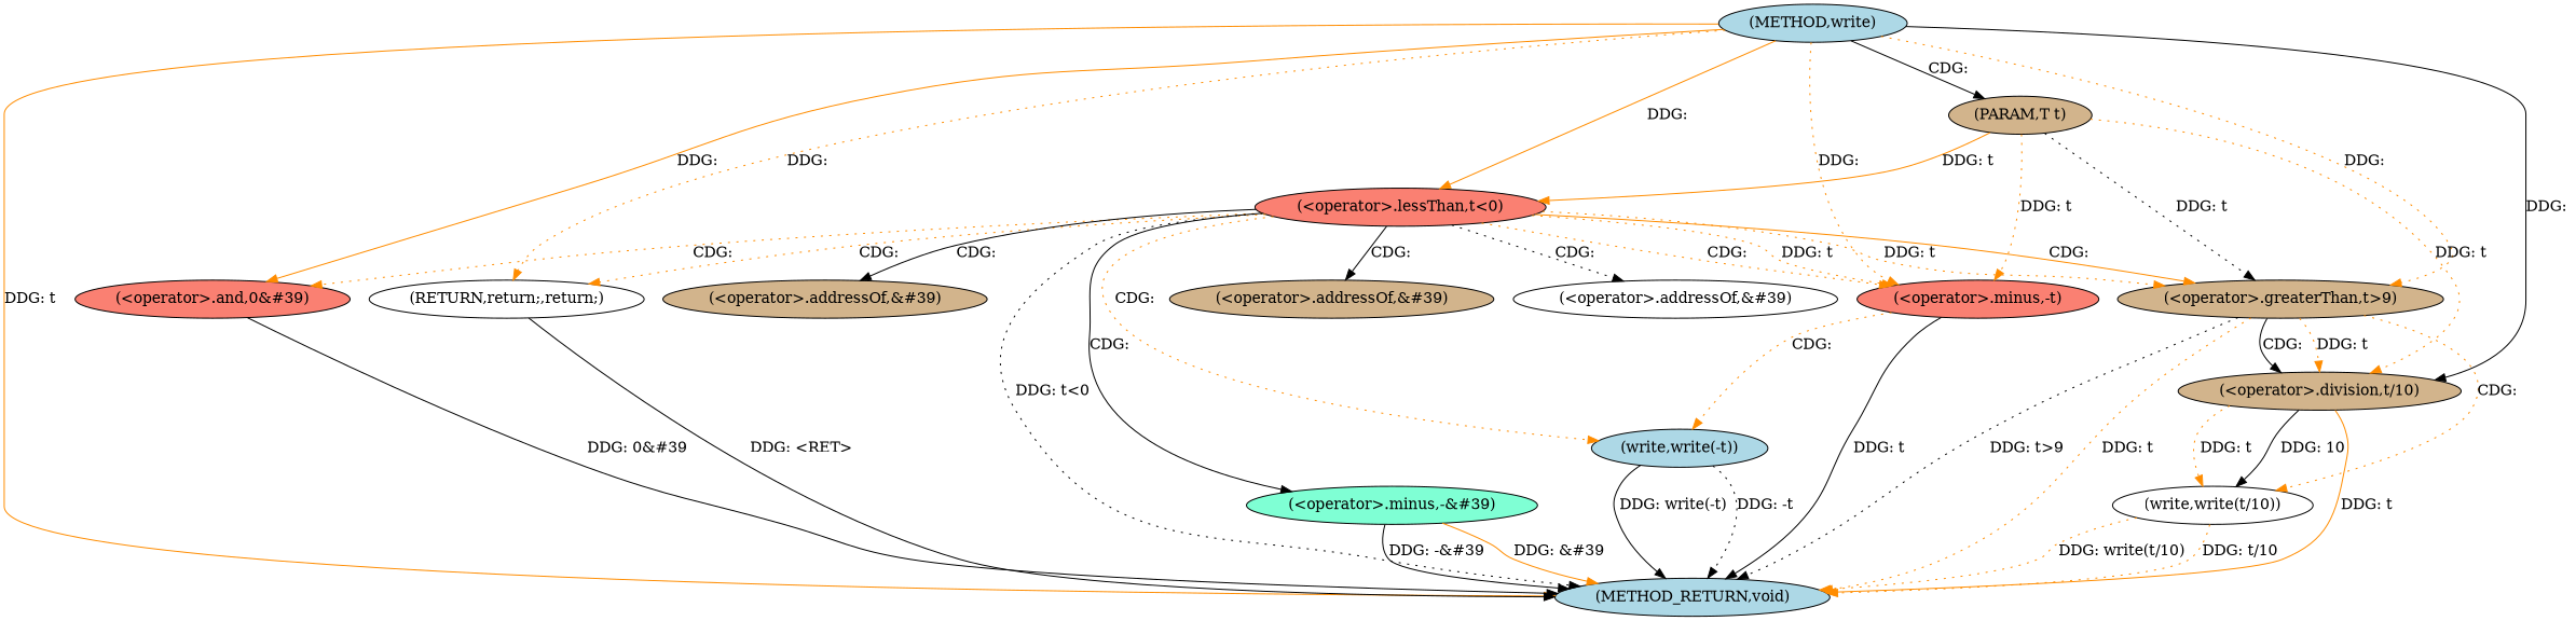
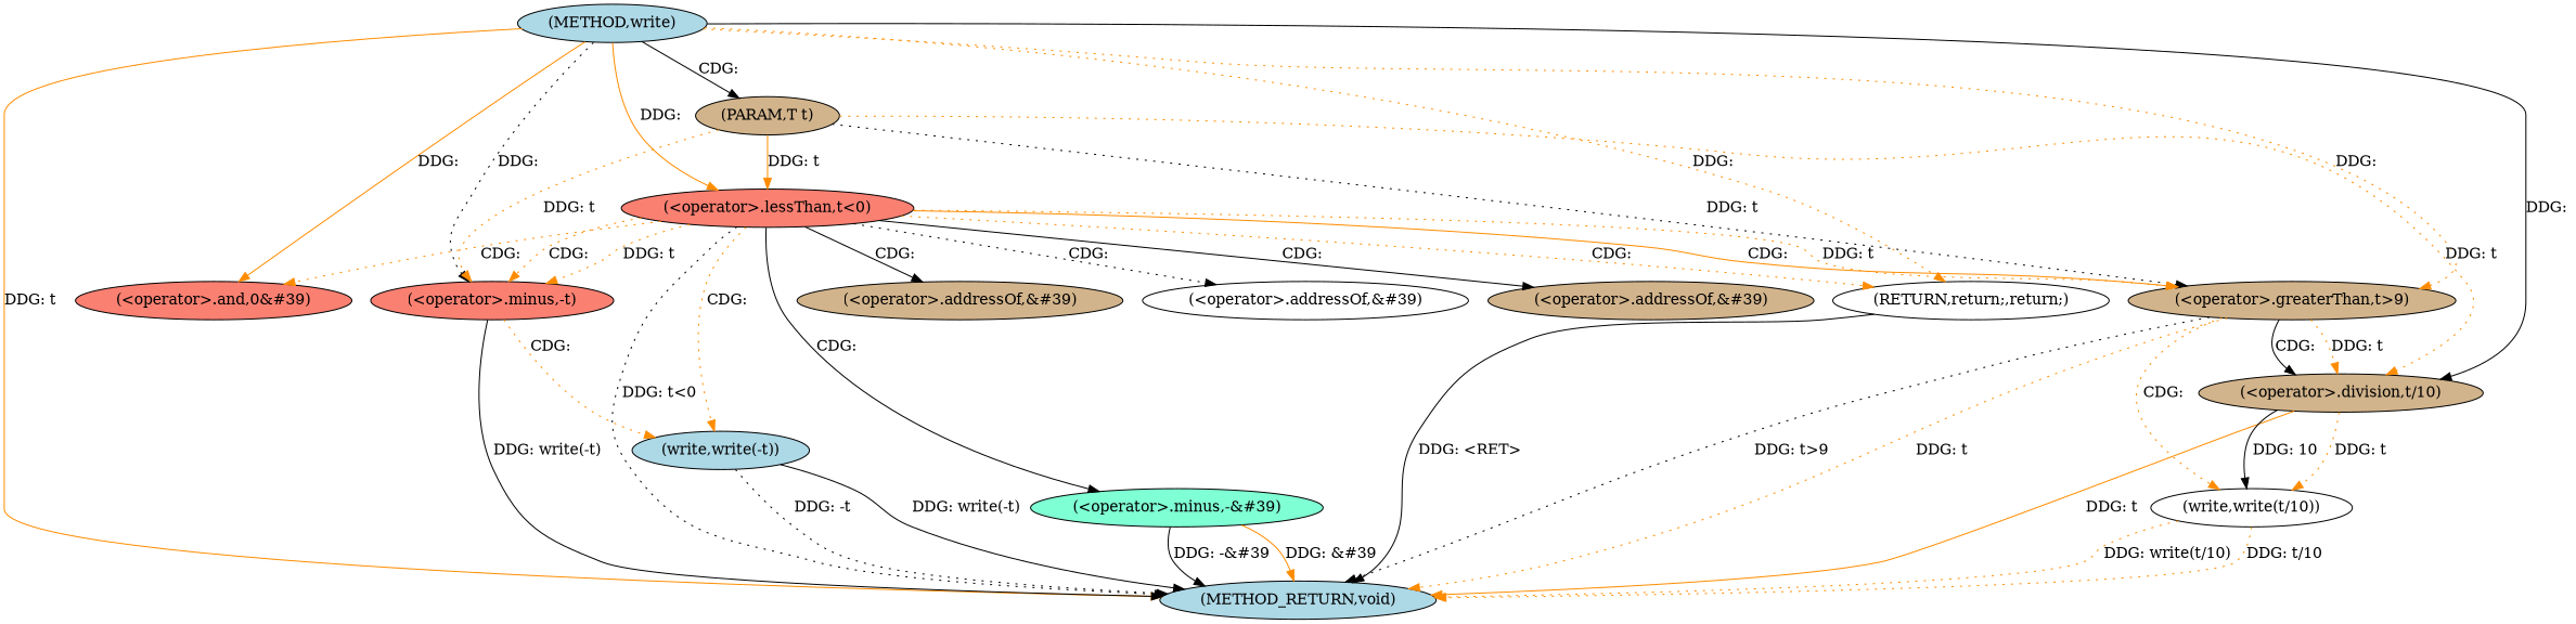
  digraph {
    node [fillcolor=tan style=filled]
    edge [color=darkorange style=dotted]
    n1 [fillcolor=lightblue label="(METHOD,write)"]
    n2 [label="(PARAM,T t)"]
    n3 [fillcolor=salmon label="(<operator>.and,0&#39)"]
    n4 [fillcolor=salmon label="(<operator>.lessThan,t<0)"]
    n5 [label="(<operator>.greaterThan,t>9)"]
    n6 [fillcolor=white label="(RETURN,return;,return;)"]
    n7 [label="(<operator>.division,t/10)"]
    n8 [fillcolor=salmon label="(<operator>.minus,-t)"]
    n9 [fillcolor=lightblue label="(METHOD_RETURN,void)"]
    n10 [fillcolor=aquamarine label="(<operator>.minus,-&#39)"]
    n11 [fillcolor=lightblue label="(write,write(-t))"]
    n12 [label="(<operator>.addressOf,&#39)"]
    n13 [fillcolor=white label="(<operator>.addressOf,&#39)"]
    n14 [label="(<operator>.addressOf,&#39)"]
    n15 [fillcolor=white label="(write,write(t/10))"]
    n1 -> n2 [color=black label="CDG: " style=solid]
    n1 -> n3 [label="DDG: " style=solid]
    n1 -> n4 [label="DDG: " style=solid]
    n1 -> n5 [label="DDG: "]
    n1 -> n6 [label="DDG: "]
    n1 -> n7 [color=black label="DDG: " style=solid]
-   n1 -> n8 [label="DDG: "]
+   n1 -> n8 [color=black label="DDG: "]
    n1 -> n9 [label="DDG: t" style=solid]
    n2 -> n4 [label="DDG: t" style=solid]
    n2 -> n5 [color=black label="DDG: t"]
    n2 -> n7 [label="DDG: t"]
    n2 -> n8 [label="DDG: t"]
-   n3 -> n9 [color=black label="DDG: 0&#39" style=solid]
    n4 -> n3 [label="CDG: "]
    n4 -> n5 [label="DDG: t"]
    n4 -> n5 [label="CDG: " style=solid]
    n4 -> n6 [label="CDG: "]
    n4 -> n8 [label="DDG: t"]
    n4 -> n8 [label="CDG: "]
    n4 -> n9 [color=black label="DDG: t<0"]
    n4 -> n10 [color=black label="CDG: " style=solid]
    n4 -> n11 [label="CDG: "]
    n4 -> n12 [color=black label="CDG: " style=solid]
    n4 -> n13 [color=black label="CDG: "]
    n4 -> n14 [color=black label="CDG: " style=solid]
    n5 -> n7 [label="DDG: t"]
    n5 -> n7 [color=black label="CDG: " style=solid]
    n5 -> n9 [label="DDG: t"]
    n5 -> n9 [color=black label="DDG: t>9"]
    n5 -> n15 [label="CDG: "]
    n6 -> n9 [color=black label="DDG: <RET>" style=solid]
    n7 -> n9 [label="DDG: t" style=solid]
    n7 -> n15 [color=black label="DDG: 10" style=solid]
    n7 -> n15 [label="DDG: t"]
-   n8 -> n9 [color=black label="DDG: t" style=solid]
+   n8 -> n9 [color=black label="DDG: write(-t)" style=solid]
    n8 -> n11 [label="CDG: "]
    n10 -> n9 [label="DDG: &#39" style=solid]
    n10 -> n9 [color=black label="DDG: -&#39" style=solid]
    n11 -> n9 [color=black label="DDG: -t"]
    n11 -> n9 [color=black label="DDG: write(-t)" style=solid]
    n15 -> n9 [label="DDG: t/10"]
    n15 -> n9 [label="DDG: write(t/10)"]
  }
